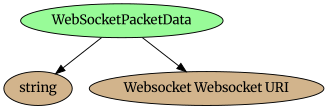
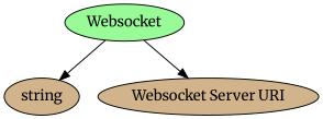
  digraph {
    fontname=Merriweather
    rankdir=TB
    node [fillcolor=tan fontname=Merriweather style=filled]
    edge [fontname=Merriweather style=solid]
    n1 [label=string]
-   n2 [fillcolor=palegreen label=WebSocketPacketData]
-   n3 [label="Websocket Websocket URI"]
+   n2 [fillcolor=palegreen label=Websocket]
+   n3 [label="Websocket Server URI"]
    subgraph sub_1 {
      rank=max
      n1
    }
    n2 -> n1
    n2 -> n3
  }
